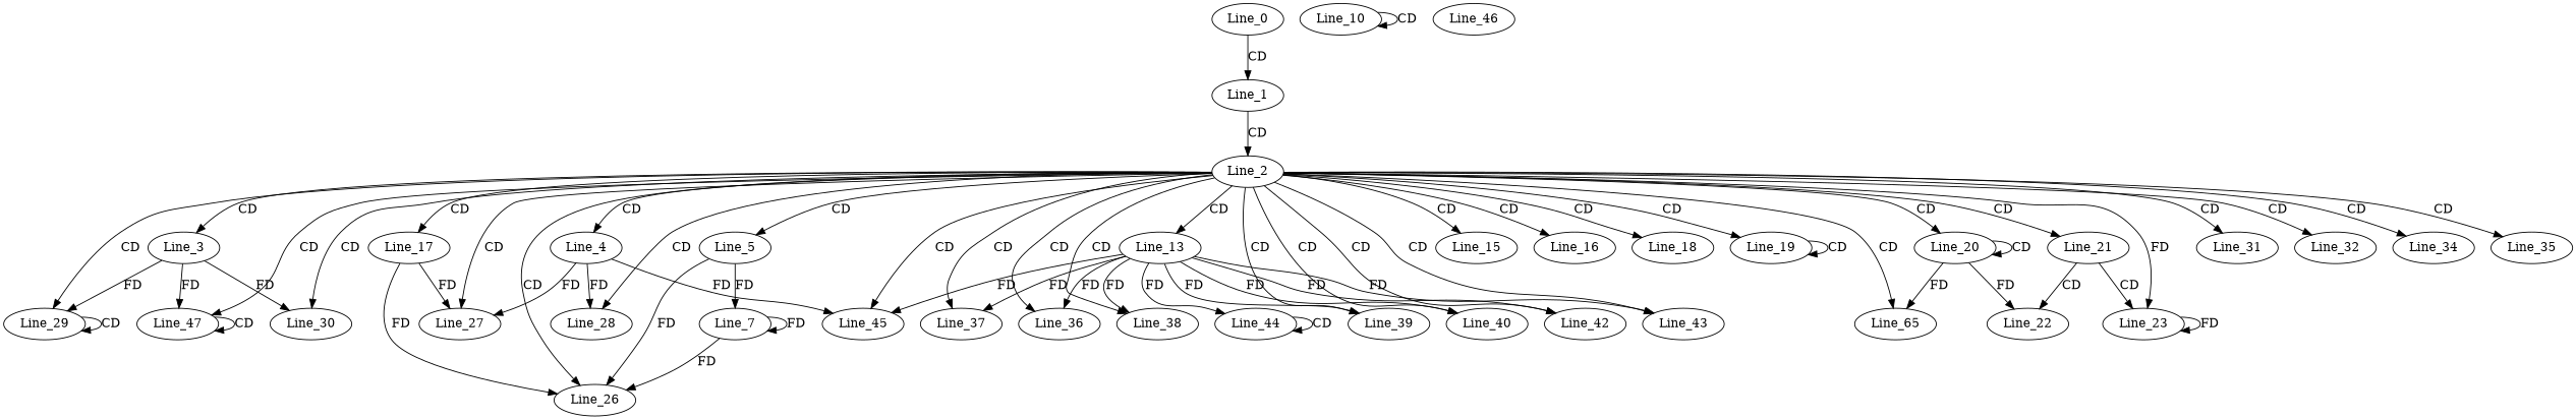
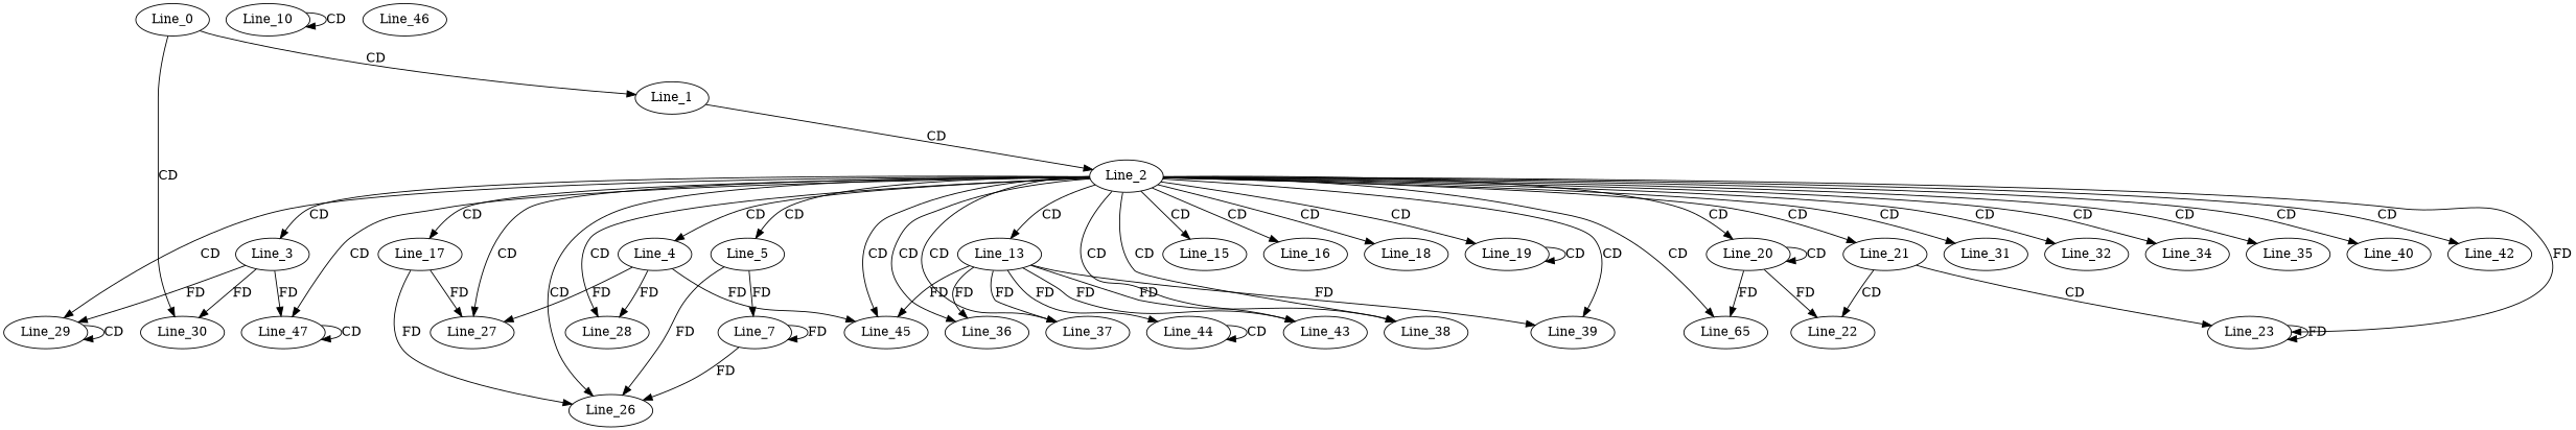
  digraph {
    Line_0
    Line_1
    Line_2
    Line_3
    Line_4
    Line_5
    Line_13
    Line_15
    Line_16
    Line_17
    Line_18
    Line_19
    Line_20
    Line_21
    Line_23
    n16 [label=Line_65]
    Line_26
    Line_27
    Line_28
    Line_29
    Line_30
    Line_31
    Line_32
    Line_34
    Line_35
    Line_36
    Line_37
    Line_38
    Line_39
    Line_40
    Line_42
    Line_43
    Line_45
    Line_47
    Line_7
    Line_44
    Line_22
    Line_10
    Line_46
    Line_0 -> Line_1 [label=CD]
    Line_1 -> Line_2 [label=CD]
    Line_2 -> Line_3 [label=CD]
    Line_2 -> Line_4 [label=CD]
    Line_2 -> Line_5 [label=CD]
    Line_2 -> Line_13 [label=CD]
    Line_2 -> Line_15 [label=CD]
    Line_2 -> Line_16 [label=CD]
    Line_2 -> Line_17 [label=CD]
    Line_2 -> Line_18 [label=CD]
    Line_2 -> Line_19 [label=CD]
    Line_2 -> Line_20 [label=CD]
    Line_2 -> Line_21 [label=CD]
    Line_2 -> Line_23 [label=FD]
    Line_2 -> n16 [label=CD]
    Line_2 -> Line_26 [label=CD]
    Line_2 -> Line_27 [label=CD]
    Line_2 -> Line_28 [label=CD]
    Line_2 -> Line_29 [label=CD]
-   Line_2 -> Line_30 [label=CD]
+   Line_0 -> Line_30 [label=CD]
    Line_2 -> Line_31 [label=CD]
    Line_2 -> Line_32 [label=CD]
    Line_2 -> Line_34 [label=CD]
    Line_2 -> Line_35 [label=CD]
    Line_2 -> Line_36 [label=CD]
    Line_2 -> Line_37 [label=CD]
    Line_2 -> Line_38 [label=CD]
    Line_2 -> Line_39 [label=CD]
    Line_2 -> Line_40 [label=CD]
    Line_2 -> Line_42 [label=CD]
    Line_2 -> Line_43 [label=CD]
    Line_2 -> Line_45 [label=CD]
    Line_2 -> Line_47 [label=CD]
    Line_3 -> Line_29 [label=FD]
    Line_3 -> Line_30 [label=FD]
    Line_3 -> Line_47 [label=FD]
    Line_4 -> Line_27 [label=FD]
    Line_4 -> Line_28 [label=FD]
    Line_4 -> Line_45 [label=FD]
    Line_5 -> Line_26 [label=FD]
    Line_5 -> Line_7 [label=FD]
    Line_13 -> Line_36 [label=FD]
    Line_13 -> Line_37 [label=FD]
    Line_13 -> Line_38 [label=FD]
    Line_13 -> Line_39 [label=FD]
-   Line_13 -> Line_40 [label=FD]
-   Line_13 -> Line_42 [label=FD]
    Line_13 -> Line_43 [label=FD]
    Line_13 -> Line_45 [label=FD]
    Line_13 -> Line_44 [label=FD]
    Line_17 -> Line_26 [label=FD]
    Line_17 -> Line_27 [label=FD]
    Line_19 -> Line_19 [label=CD]
    Line_20 -> Line_20 [label=CD]
    Line_20 -> n16 [label=FD]
    Line_20 -> Line_22 [label=FD]
    Line_21 -> Line_23 [label=CD]
    Line_21 -> Line_22 [label=CD]
    Line_23 -> Line_23 [label=FD]
    Line_29 -> Line_29 [label=CD]
    Line_47 -> Line_47 [label=CD]
    Line_7 -> Line_26 [label=FD]
    Line_7 -> Line_7 [label=FD]
    Line_44 -> Line_44 [label=CD]
    Line_10 -> Line_10 [label=CD]
  }
